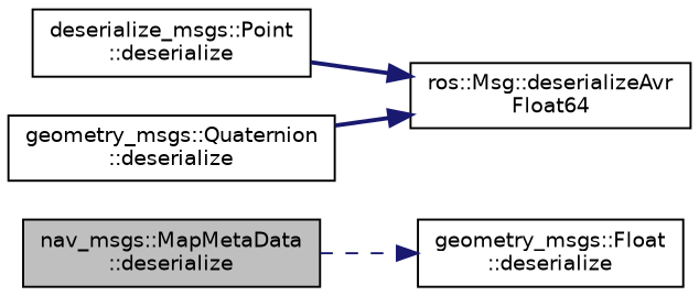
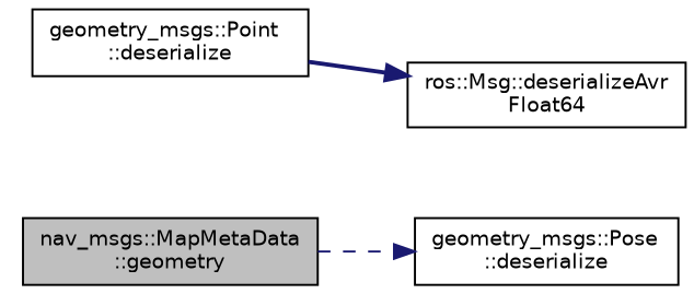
  digraph {
    rankdir=LR
    node [color=black fillcolor=white fontname=Helvetica fontsize=10 shape=record style=filled]
    edge [color=midnightblue fontname=Helvetica fontsize=10 labelfontname=Helvetica labelfontsize=10 style=bold]
-   n1 [fillcolor=grey75 fontcolor=black height=0.2 label="nav_msgs::MapMetaData\l::deserialize" width=0.4]
-   n2 [height=0.2 label="geometry_msgs::Float\l::deserialize" width=0.4]
-   n3 [height=0.2 label="deserialize_msgs::Point\l::deserialize" width=0.4]
+   n1 [fillcolor=grey75 fontcolor=black height=0.2 label="nav_msgs::MapMetaData\l::geometry" width=0.4]
+   n2 [height=0.2 label="geometry_msgs::Pose\l::deserialize" width=0.4]
+   n3 [height=0.2 label="geometry_msgs::Point\l::deserialize" width=0.4]
    n4 [height=0.2 label="ros::Msg::deserializeAvr\lFloat64" width=0.4]
-   n5 [height=0.2 label="geometry_msgs::Quaternion\l::deserialize" width=0.4]
    n1 -> n2 [style=dashed]
    n3 -> n4
-   n5 -> n4
  }
